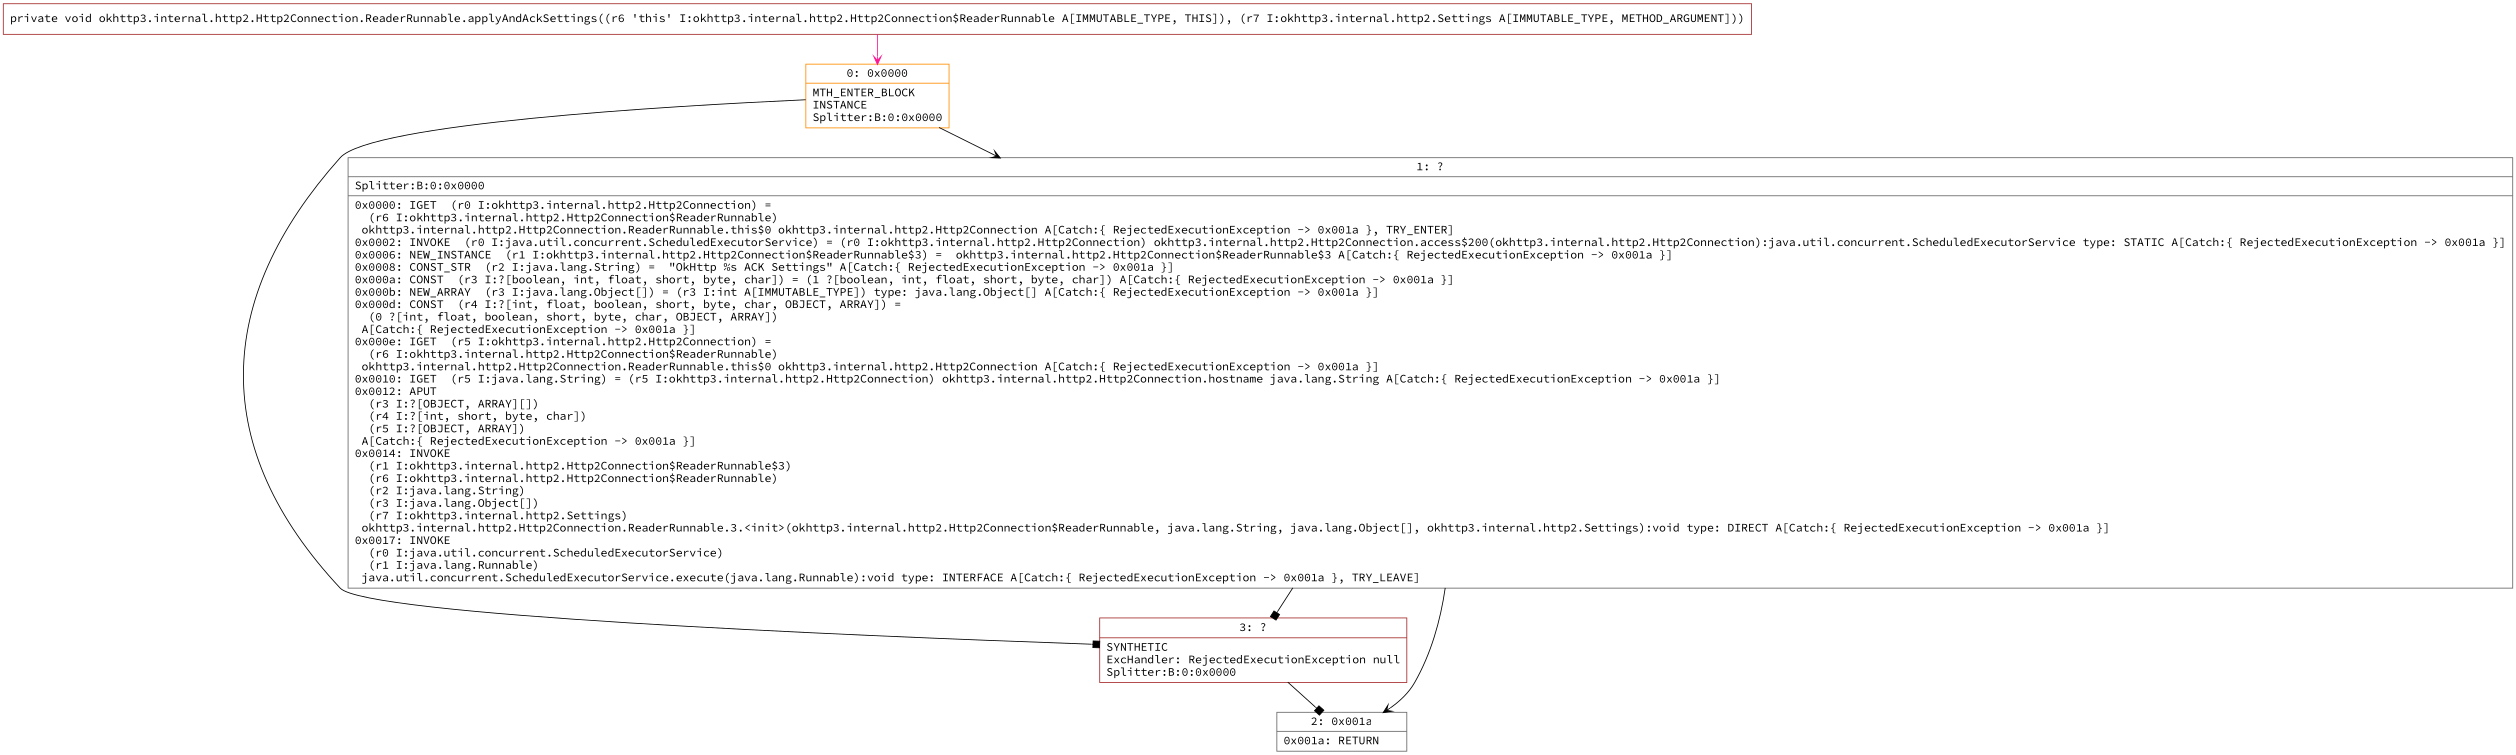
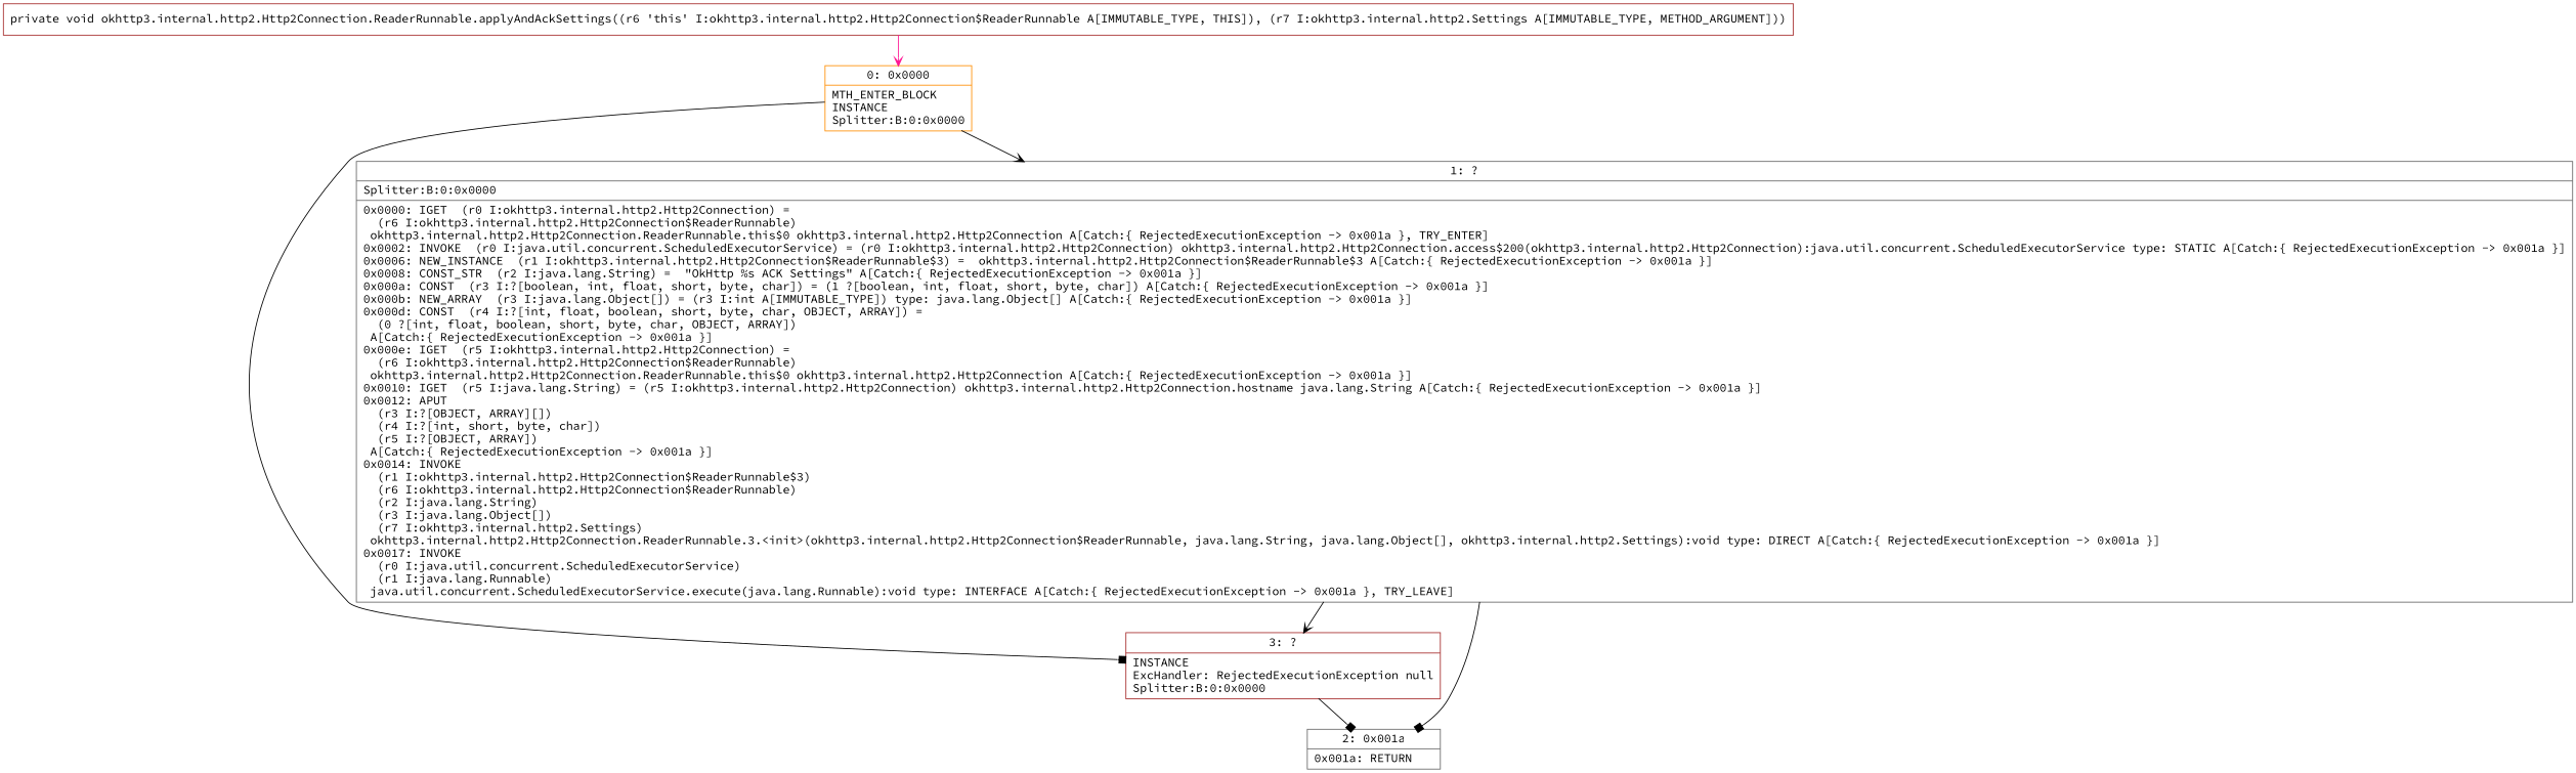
  digraph {
    fontname="Source Code Pro"
    node [color=gray40 fontname="Source Code Pro" shape=record]
    edge [arrowhead=vee color=black fontname="Source Code Pro"]
    n1 [color=darkorange label="{0\:\ 0x0000|MTH_ENTER_BLOCK\lINSTANCE\lSplitter:B:0:0x0000\l}"]
    n2 [label="{1\:\ ?|Splitter:B:0:0x0000\l|0x0000: IGET  (r0 I:okhttp3.internal.http2.Http2Connection) = \l  (r6 I:okhttp3.internal.http2.Http2Connection$ReaderRunnable)\l okhttp3.internal.http2.Http2Connection.ReaderRunnable.this$0 okhttp3.internal.http2.Http2Connection A[Catch:\{ RejectedExecutionException \-\> 0x001a \}, TRY_ENTER]\l0x0002: INVOKE  (r0 I:java.util.concurrent.ScheduledExecutorService) = (r0 I:okhttp3.internal.http2.Http2Connection) okhttp3.internal.http2.Http2Connection.access$200(okhttp3.internal.http2.Http2Connection):java.util.concurrent.ScheduledExecutorService type: STATIC A[Catch:\{ RejectedExecutionException \-\> 0x001a \}]\l0x0006: NEW_INSTANCE  (r1 I:okhttp3.internal.http2.Http2Connection$ReaderRunnable$3) =  okhttp3.internal.http2.Http2Connection$ReaderRunnable$3 A[Catch:\{ RejectedExecutionException \-\> 0x001a \}]\l0x0008: CONST_STR  (r2 I:java.lang.String) =  \"OkHttp %s ACK Settings\" A[Catch:\{ RejectedExecutionException \-\> 0x001a \}]\l0x000a: CONST  (r3 I:?[boolean, int, float, short, byte, char]) = (1 ?[boolean, int, float, short, byte, char]) A[Catch:\{ RejectedExecutionException \-\> 0x001a \}]\l0x000b: NEW_ARRAY  (r3 I:java.lang.Object[]) = (r3 I:int A[IMMUTABLE_TYPE]) type: java.lang.Object[] A[Catch:\{ RejectedExecutionException \-\> 0x001a \}]\l0x000d: CONST  (r4 I:?[int, float, boolean, short, byte, char, OBJECT, ARRAY]) = \l  (0 ?[int, float, boolean, short, byte, char, OBJECT, ARRAY])\l A[Catch:\{ RejectedExecutionException \-\> 0x001a \}]\l0x000e: IGET  (r5 I:okhttp3.internal.http2.Http2Connection) = \l  (r6 I:okhttp3.internal.http2.Http2Connection$ReaderRunnable)\l okhttp3.internal.http2.Http2Connection.ReaderRunnable.this$0 okhttp3.internal.http2.Http2Connection A[Catch:\{ RejectedExecutionException \-\> 0x001a \}]\l0x0010: IGET  (r5 I:java.lang.String) = (r5 I:okhttp3.internal.http2.Http2Connection) okhttp3.internal.http2.Http2Connection.hostname java.lang.String A[Catch:\{ RejectedExecutionException \-\> 0x001a \}]\l0x0012: APUT  \l  (r3 I:?[OBJECT, ARRAY][])\l  (r4 I:?[int, short, byte, char])\l  (r5 I:?[OBJECT, ARRAY])\l A[Catch:\{ RejectedExecutionException \-\> 0x001a \}]\l0x0014: INVOKE  \l  (r1 I:okhttp3.internal.http2.Http2Connection$ReaderRunnable$3)\l  (r6 I:okhttp3.internal.http2.Http2Connection$ReaderRunnable)\l  (r2 I:java.lang.String)\l  (r3 I:java.lang.Object[])\l  (r7 I:okhttp3.internal.http2.Settings)\l okhttp3.internal.http2.Http2Connection.ReaderRunnable.3.\<init\>(okhttp3.internal.http2.Http2Connection$ReaderRunnable, java.lang.String, java.lang.Object[], okhttp3.internal.http2.Settings):void type: DIRECT A[Catch:\{ RejectedExecutionException \-\> 0x001a \}]\l0x0017: INVOKE  \l  (r0 I:java.util.concurrent.ScheduledExecutorService)\l  (r1 I:java.lang.Runnable)\l java.util.concurrent.ScheduledExecutorService.execute(java.lang.Runnable):void type: INTERFACE A[Catch:\{ RejectedExecutionException \-\> 0x001a \}, TRY_LEAVE]\l}"]
-   n3 [color=brown label="{3\:\ ?|SYNTHETIC\lExcHandler: RejectedExecutionException null\lSplitter:B:0:0x0000\l}"]
+   n3 [color=brown label="{3\:\ ?|INSTANCE\lExcHandler: RejectedExecutionException null\lSplitter:B:0:0x0000\l}"]
    n4 [label="{2\:\ 0x001a|0x001a: RETURN   \l}"]
    n5 [color=brown label="{private void okhttp3.internal.http2.Http2Connection.ReaderRunnable.applyAndAckSettings((r6 'this' I:okhttp3.internal.http2.Http2Connection$ReaderRunnable A[IMMUTABLE_TYPE, THIS]), (r7 I:okhttp3.internal.http2.Settings A[IMMUTABLE_TYPE, METHOD_ARGUMENT])) }"]
    n1 -> n2
    n1 -> n3 [arrowhead=box]
-   n2 -> n3 [arrowhead=box]
-   n2 -> n4
+   n2 -> n3
+   n2 -> n4 [arrowhead=box]
    n3 -> n4 [arrowhead=box]
    n5 -> n1 [color=deeppink]
  }
